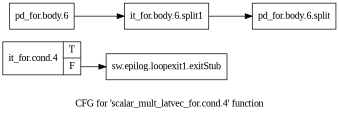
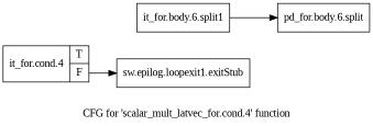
  digraph {
    fontname="Liberation Serif"
    label="CFG for 'scalar_mult_latvec_for.cond.4' function"
    rankdir=LR
    node [fontname="Liberation Serif" shape=record]
    edge [fontname="Liberation Serif"]
    n1 [label="{it_for.cond.4|{<s0>T|<s1>F}}"]
    n2 [label="{sw.epilog.loopexit1.exitStub}"]
-   n3 [label="{pd_for.body.6}"]
    n4 [label="{it_for.body.6.split1}"]
    n5 [label="{pd_for.body.6.split}"]
    n1 -> n2 [tailport=s1]
-   n3 -> n4
    n4 -> n5
  }
